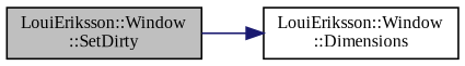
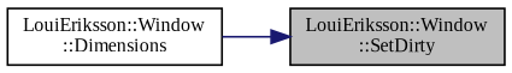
  digraph {
    rankdir=RL
    fontname="Liberation Serif"
    node [color=black fontname="Liberation Serif" fontsize=10 shape=record style=filled]
    n1 [fillcolor=grey75 fontcolor=black height=0.2 label="LouiEriksson::Window\l::SetDirty" width=0.4]
    n2 [fillcolor=white height=0.2 label="LouiEriksson::Window\l::Dimensions" width=0.4]
-   n2 -> n1 [color=midnightblue dir=back fontname="Liberation Serif" fontsize=10 labelfontname=Helvetica labelfontsize=10 style=solid]
+   n1 -> n2 [color=midnightblue dir=back fontname="Liberation Serif" fontsize=10 labelfontname=Helvetica labelfontsize=10 style=solid]
  }
